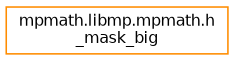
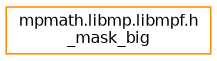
  digraph {
    rankdir=LR
-   n1 [color=darkorange fillcolor=white fontname=Helvetica fontsize=10 height=0.2 label="mpmath.libmp.mpmath.h\l_mask_big" shape=record style=filled width=0.4]
+   n1 [color=darkorange fillcolor=white fontname=Helvetica fontsize=10 height=0.2 label="mpmath.libmp.libmpf.h\l_mask_big" shape=record style=filled width=0.4]
  }
